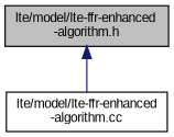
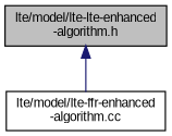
  digraph {
    fontname="Liberation Sans"
    node [color=black fontname="Liberation Sans" fontsize=10 shape=record style=filled]
-   n1 [fillcolor=grey75 fontcolor=black height=0.2 label="lte/model/lte-ffr-enhanced\l-algorithm.h" width=0.4]
+   n1 [fillcolor=grey75 fontcolor=black height=0.2 label="lte/model/lte-lte-enhanced\l-algorithm.h" width=0.4]
    n2 [fillcolor=white height=0.2 label="lte/model/lte-ffr-enhanced\l-algorithm.cc" width=0.4]
    n1 -> n2 [color=midnightblue dir=back fontname="Liberation Sans" fontsize=10 labelfontname=Helvetica labelfontsize=10 style=solid]
  }
